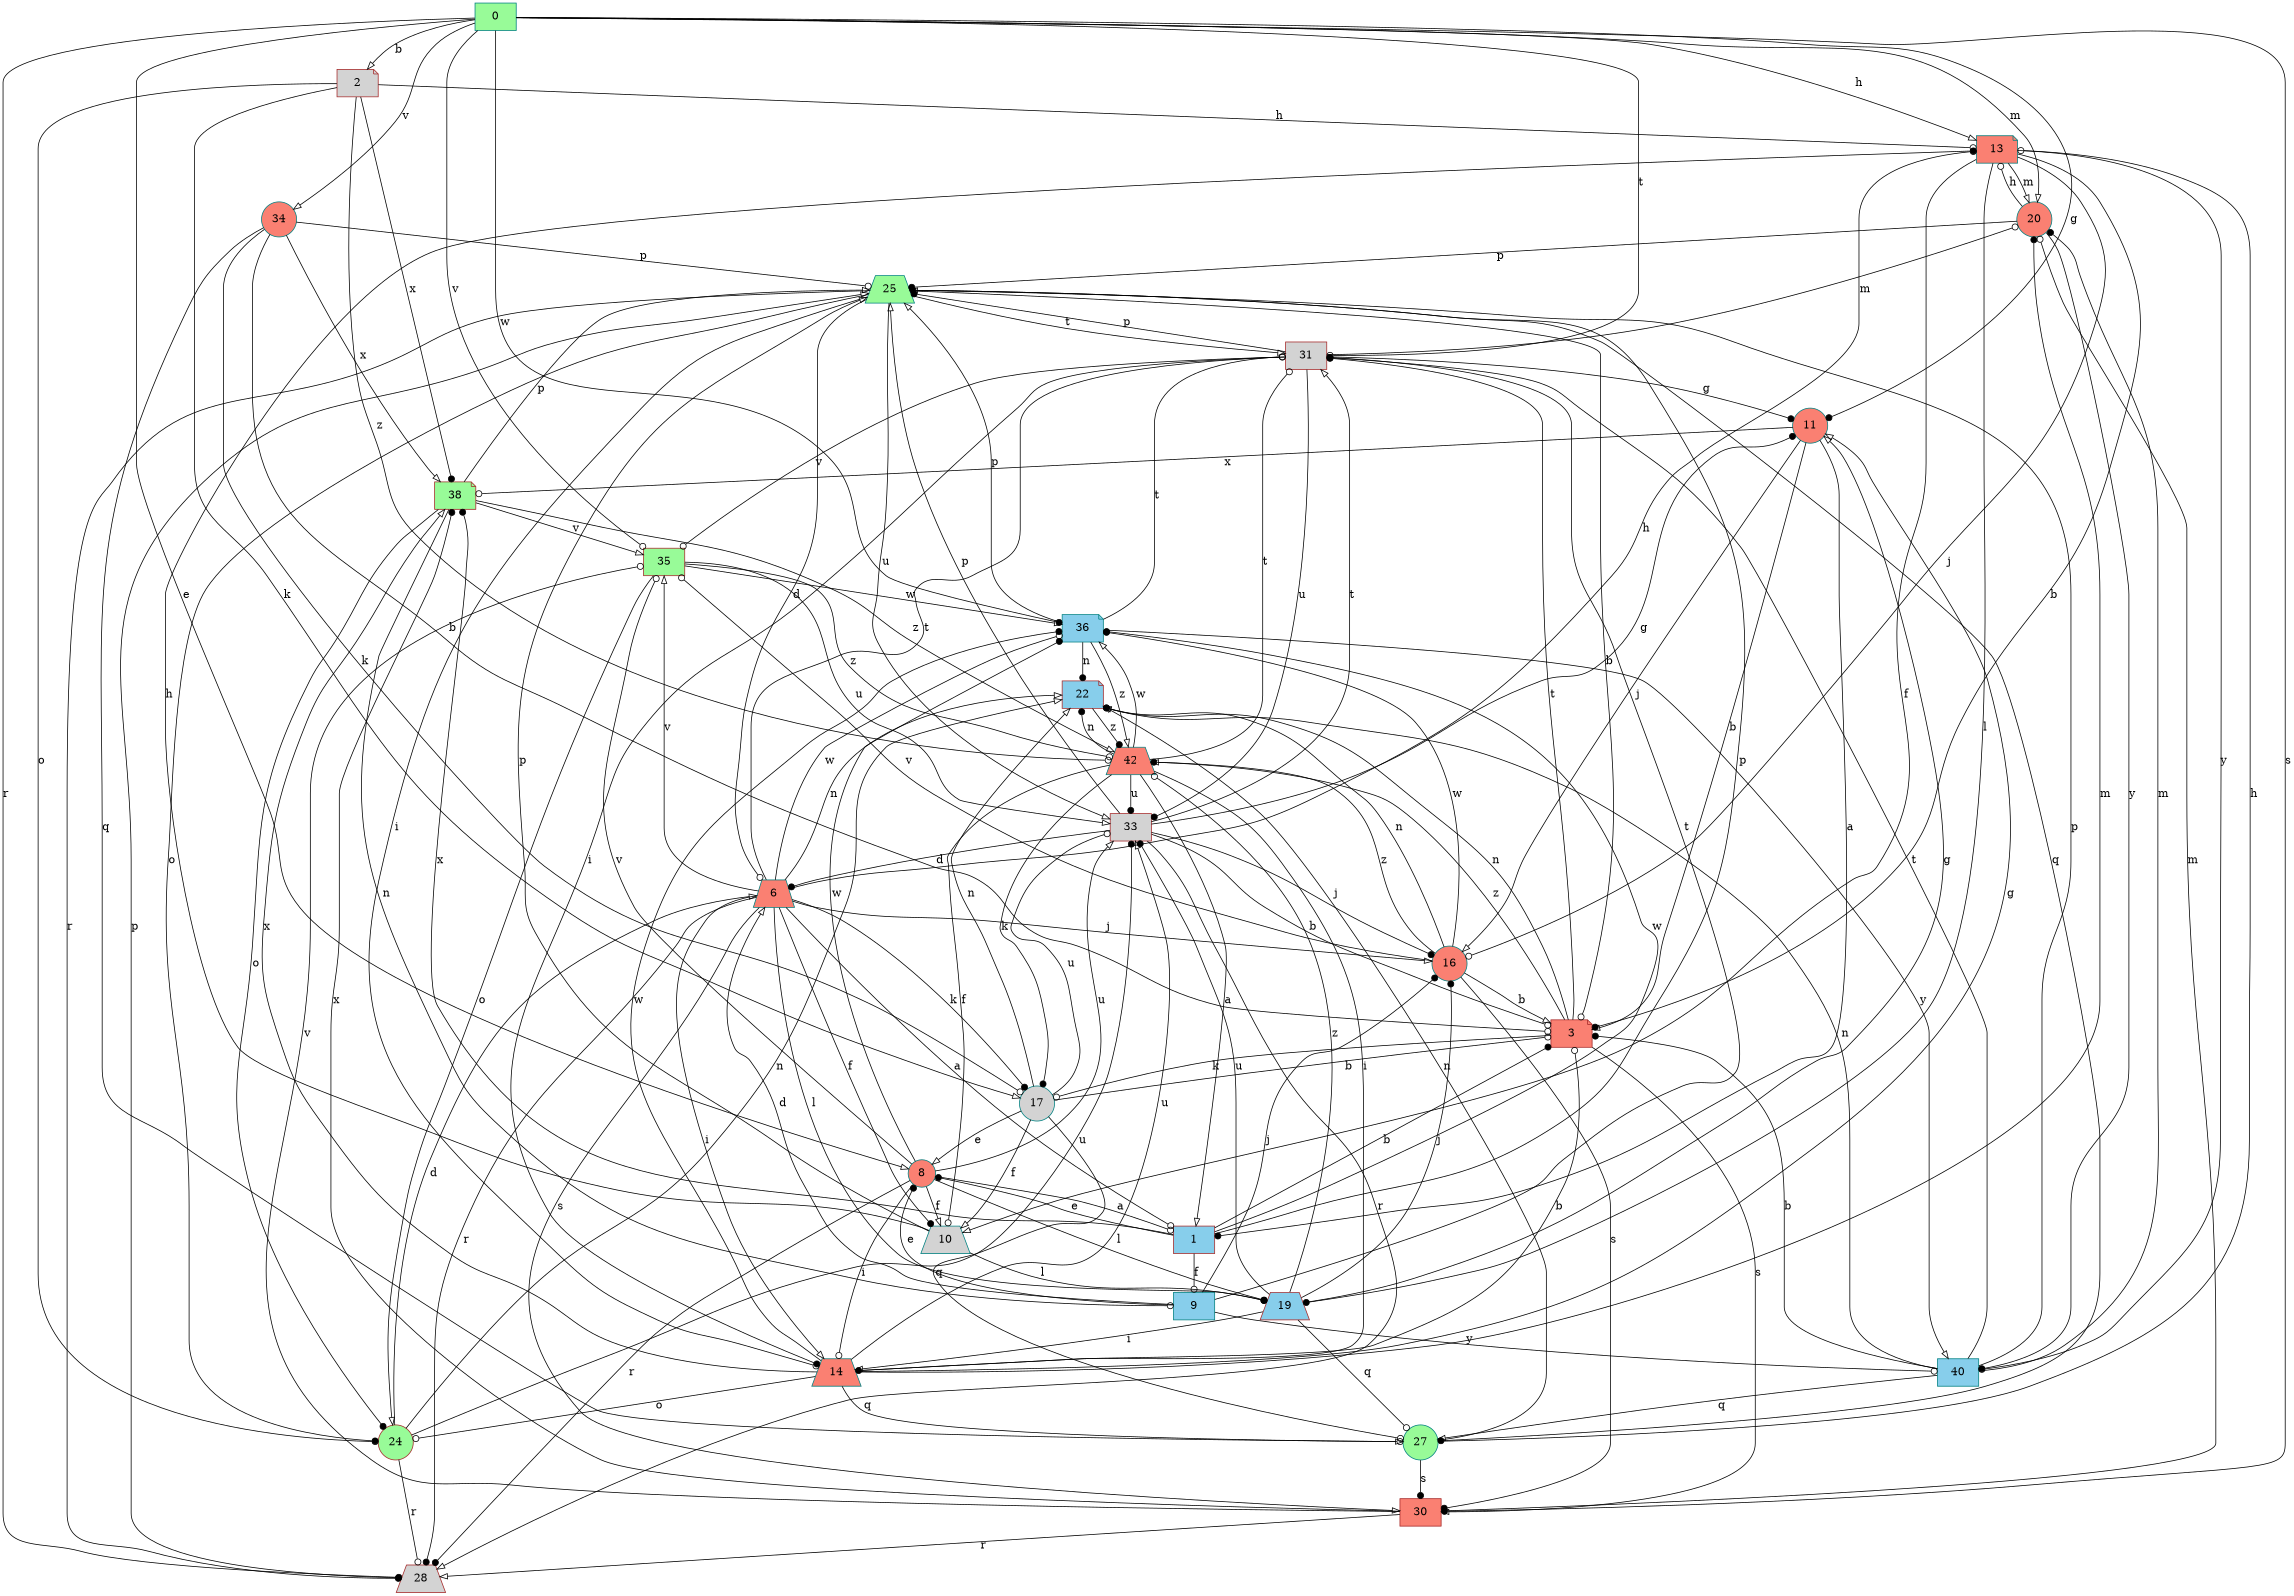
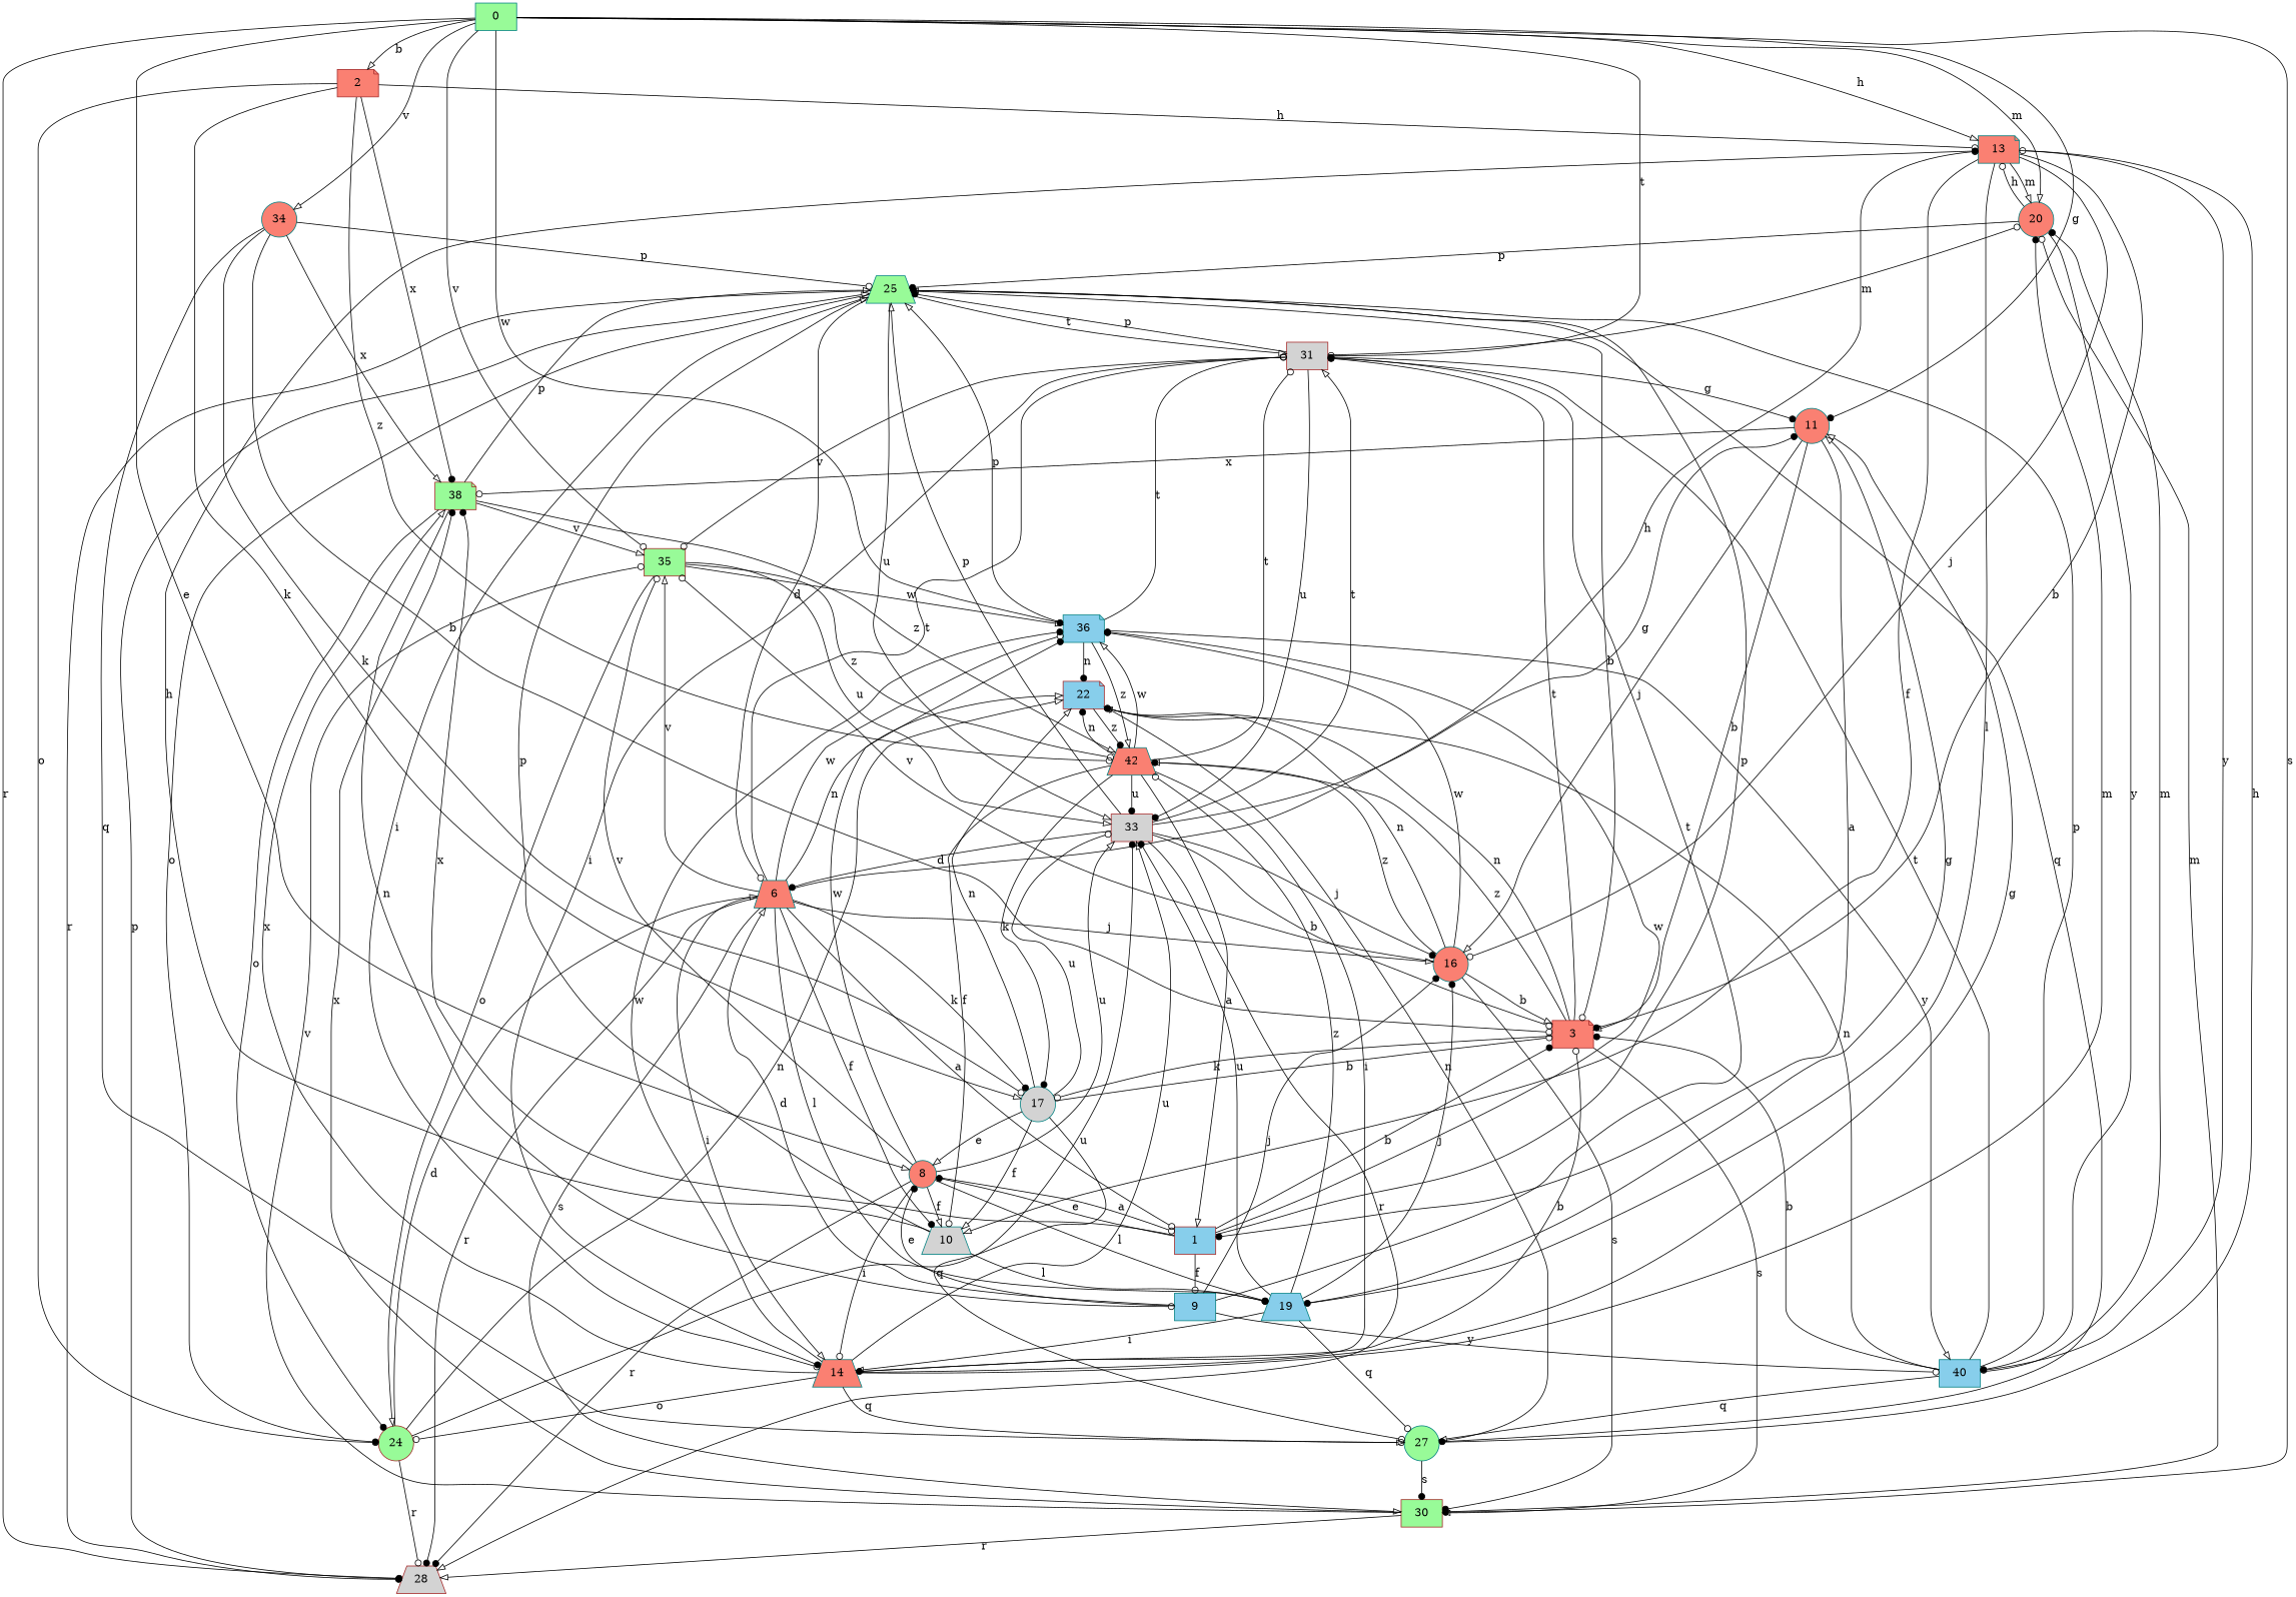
  strict digraph {
    node [color=teal fillcolor=salmon shape=box style=filled]
    edge [arrowhead=dot]
    0 [fillcolor=palegreen]
-   2 [color=brown fillcolor=lightgrey shape=note]
+   2 [color=brown shape=note]
    8 [shape=circle]
    11 [shape=circle]
    13 [shape=note]
    20 [shape=circle]
    28 [color=brown fillcolor=lightgrey shape=trapezium]
-   30 [color=brown]
+   30 [color=brown fillcolor=palegreen]
    31 [color=brown fillcolor=lightgrey]
    34 [shape=circle]
    35 [color=brown fillcolor=palegreen]
    36 [fillcolor=skyblue shape=note]
    38 [color=brown fillcolor=palegreen shape=note]
    17 [fillcolor=lightgrey shape=circle]
    24 [color=brown fillcolor=palegreen shape=circle]
    42 [shape=trapezium]
    1 [color=brown fillcolor=skyblue]
    10 [fillcolor=lightgrey shape=trapezium]
    14 [shape=trapezium]
-   19 [color=brown fillcolor=skyblue shape=trapezium]
+   19 [fillcolor=skyblue shape=trapezium]
    33 [color=brown fillcolor=lightgrey]
    3 [color=brown shape=note]
    16 [shape=circle]
    40 [fillcolor=skyblue]
    25 [fillcolor=palegreen shape=trapezium]
    27 [fillcolor=palegreen shape=circle]
    22 [color=brown fillcolor=skyblue shape=note]
    9 [fillcolor=skyblue]
    6 [shape=trapezium]
    0 -> 2 [arrowhead=onormal label=b]
    0 -> 8 [arrowhead=onormal label=e]
    0 -> 11 [label=g]
    0 -> 13 [arrowhead=onormal label=h]
    0 -> 20 [arrowhead=onormal label=m]
    0 -> 28 [label=r]
    0 -> 30 [label=s]
    0 -> 31 [arrowhead=odot label=t]
    0 -> 34 [arrowhead=onormal label=v]
    0 -> 35 [arrowhead=odot label=v]
    0 -> 36 [label=w]
    2 -> 13 [arrowhead=odot label=h]
    2 -> 38 [label=x]
    2 -> 17 [arrowhead=onormal label=k]
    2 -> 24 [arrowhead=odot label=o]
    2 -> 42 [arrowhead=odot label=z]
    8 -> 28 [label=r]
    8 -> 35 [arrowhead=odot label=v]
    8 -> 36 [label=w]
    8 -> 1 [arrowhead=odot label=a]
    8 -> 10 [arrowhead=onormal label=f]
    8 -> 14 [arrowhead=odot label=i]
    8 -> 19 [label=l]
    8 -> 33 [arrowhead=onormal label=u]
    11 -> 38 [arrowhead=odot label=x]
    11 -> 1 [label=a]
    11 -> 3 [arrowhead=onormal label=b]
    11 -> 16 [arrowhead=onormal label=j]
    13 -> 20 [arrowhead=onormal label=m]
    13 -> 10 [arrowhead=onormal label=f]
    13 -> 19 [label=l]
    13 -> 3 [label=b]
    13 -> 16 [arrowhead=odot label=j]
    13 -> 40 [arrowhead=odot label=y]
    20 -> 13 [arrowhead=odot label=h]
    20 -> 40 [label=y]
    20 -> 25 [label=p]
    28 -> 25 [arrowhead=onormal label=p]
    30 -> 20 [arrowhead=odot label=m]
    30 -> 28 [arrowhead=onormal label=r]
    30 -> 35 [arrowhead=odot label=v]
    30 -> 38 [label=x]
    31 -> 11 [label=g]
    31 -> 20 [arrowhead=odot label=m]
    31 -> 35 [arrowhead=odot label=v]
    31 -> 14 [label=i]
    31 -> 33 [label=u]
    31 -> 25 [label=p]
    34 -> 38 [arrowhead=onormal label=x]
    34 -> 17 [arrowhead=odot label=k]
    34 -> 3 [arrowhead=odot label=b]
    34 -> 25 [arrowhead=odot label=p]
    34 -> 27 [arrowhead=odot label=q]
    35 -> 36 [arrowhead=onormal label=w]
    35 -> 24 [arrowhead=onormal label=o]
    35 -> 42 [arrowhead=odot label=z]
    35 -> 33 [arrowhead=onormal label=u]
    36 -> 31 [arrowhead=odot label=t]
    36 -> 42 [arrowhead=onormal label=z]
    36 -> 40 [arrowhead=onormal label=y]
    36 -> 25 [arrowhead=onormal label=p]
    36 -> 22 [label=n]
    38 -> 35 [arrowhead=onormal label=v]
    38 -> 24 [label=o]
    38 -> 42 [arrowhead=onormal label=z]
    38 -> 25 [arrowhead=onormal label=p]
    38 -> 9 [arrowhead=odot label=n]
    17 -> 8 [arrowhead=onormal label=e]
    17 -> 10 [arrowhead=onormal label=f]
    17 -> 33 [arrowhead=odot label=u]
    17 -> 3 [arrowhead=odot label=b]
    17 -> 27 [arrowhead=odot label=q]
    17 -> 22 [arrowhead=onormal label=n]
    24 -> 28 [arrowhead=odot label=r]
    24 -> 33 [label=u]
    24 -> 22 [arrowhead=onormal label=n]
    24 -> 6 [arrowhead=onormal label=d]
    42 -> 31 [arrowhead=odot label=t]
    42 -> 36 [arrowhead=onormal label=w]
    42 -> 17 [label=k]
    42 -> 1 [arrowhead=onormal label=a]
    42 -> 10 [arrowhead=odot label=f]
    42 -> 14 [label=i]
    42 -> 33 [label=u]
    42 -> 22 [label=n]
    1 -> 8 [label=e]
    1 -> 36 [label=w]
    1 -> 38 [label=x]
    1 -> 3 [label=b]
    1 -> 25 [label=p]
    1 -> 9 [arrowhead=odot label=f]
    10 -> 13 [label=h]
    10 -> 19 [label=l]
    10 -> 25 [arrowhead=onormal label=p]
    14 -> 11 [arrowhead=onormal label=g]
    14 -> 20 [label=m]
    14 -> 36 [label=w]
    14 -> 38 [arrowhead=onormal label=x]
    14 -> 24 [arrowhead=odot label=o]
    14 -> 33 [arrowhead=onormal label=u]
    14 -> 3 [arrowhead=odot label=b]
    14 -> 27 [arrowhead=onormal label=q]
    19 -> 11 [arrowhead=onormal label=g]
    19 -> 42 [arrowhead=odot label=z]
    19 -> 14 [arrowhead=onormal label=i]
    19 -> 33 [label=u]
    19 -> 16 [label=j]
    19 -> 27 [arrowhead=odot label=q]
    33 -> 11 [label=g]
    33 -> 28 [arrowhead=onormal label=r]
    33 -> 31 [arrowhead=onormal label=t]
    33 -> 3 [arrowhead=odot label=b]
    33 -> 16 [label=j]
    33 -> 25 [arrowhead=onormal label=p]
    33 -> 6 [label=d]
    3 -> 30 [arrowhead=onormal label=s]
    3 -> 31 [label=t]
    3 -> 17 [arrowhead=odot label=k]
    3 -> 42 [arrowhead=onormal label=z]
    3 -> 22 [arrowhead=odot label=n]
    16 -> 30 [label=s]
    16 -> 35 [arrowhead=odot label=v]
    16 -> 36 [label=w]
    16 -> 42 [label=z]
    16 -> 3 [arrowhead=onormal label=b]
    16 -> 22 [arrowhead=onormal label=n]
    40 -> 20 [label=m]
    40 -> 31 [arrowhead=odot label=t]
    40 -> 3 [label=b]
    40 -> 25 [arrowhead=onormal label=p]
    40 -> 27 [arrowhead=onormal label=q]
    40 -> 22 [label=n]
    25 -> 28 [label=r]
    25 -> 31 [arrowhead=onormal label=t]
    25 -> 24 [label=o]
    25 -> 14 [arrowhead=odot label=i]
    25 -> 33 [arrowhead=onormal label=u]
    25 -> 3 [arrowhead=odot label=b]
    25 -> 27 [label=q]
    25 -> 6 [arrowhead=odot label=d]
    27 -> 13 [arrowhead=odot label=h]
    27 -> 30 [label=s]
    27 -> 22 [arrowhead=onormal label=n]
    22 -> 42 [label=z]
    9 -> 8 [label=e]
    9 -> 31 [label=t]
    9 -> 16 [label=j]
    9 -> 40 [arrowhead=odot label=y]
    9 -> 6 [arrowhead=onormal label=d]
    6 -> 13 [arrowhead=odot label=h]
    6 -> 28 [label=r]
    6 -> 30 [arrowhead=onormal label=s]
    6 -> 31 [arrowhead=odot label=t]
    6 -> 35 [arrowhead=onormal label=v]
    6 -> 36 [arrowhead=odot label=w]
    6 -> 17 [label=k]
    6 -> 1 [arrowhead=odot label=a]
    6 -> 10 [label=f]
    6 -> 14 [arrowhead=onormal label=i]
    6 -> 19 [label=l]
    6 -> 16 [arrowhead=onormal label=j]
    6 -> 22 [arrowhead=onormal label=n]
  }
